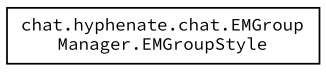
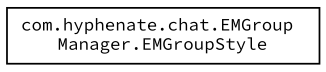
  digraph {
    rankdir=LR
    fontname="Source Code Pro"
-   n1 [color=black fillcolor=white fontname="Source Code Pro" fontsize=10 height=0.2 label="chat.hyphenate.chat.EMGroup\lManager.EMGroupStyle" shape=record style=filled width=0.4]
+   n1 [color=black fillcolor=white fontname="Source Code Pro" fontsize=10 height=0.2 label="com.hyphenate.chat.EMGroup\lManager.EMGroupStyle" shape=record style=filled width=0.4]
  }
